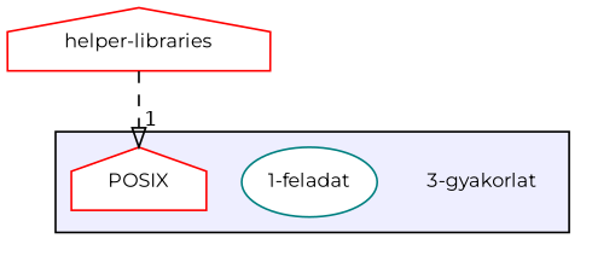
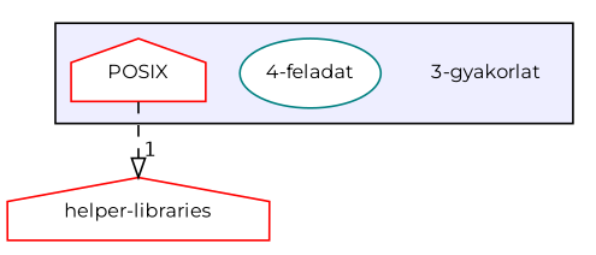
  digraph {
    compound=true
    fontname=Montserrat
    node [fontname=Montserrat fontsize=10 shape=house color=red]
    n1 [label="3-gyakorlat" shape=plaintext]
-   n2 [fillcolor=white label="1-feladat" shape=ellipse style=filled color=teal]
+   n2 [fillcolor=white label="4-feladat" shape=ellipse style=filled color=teal]
    n3 [fillcolor=white label=POSIX style=filled]
    n4 [label="helper-libraries"]
    subgraph cluster_1 {
      bgcolor="#eeeeff"
      pencolor=black
      n1
      n2
      n3
    }
-   n4 -> n3 [headlabel=1 labeldistance=1.5 labelfontname=Helvetica labelfontsize=10 style=dashed arrowhead=onormal fontname=Montserrat]
+   n3 -> n4 [headlabel=1 labeldistance=1.5 labelfontname=Helvetica labelfontsize=10 style=dashed arrowhead=onormal fontname=Montserrat]
  }
